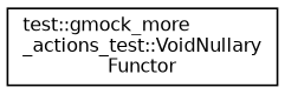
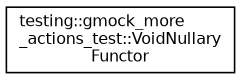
  digraph {
    rankdir=TB
-   n1 [color=black fillcolor=white fontname=Helvetica fontsize=10 height=0.2 label="test::gmock_more\l_actions_test::VoidNullary\lFunctor" shape=record style=filled width=0.4]
+   n1 [color=black fillcolor=white fontname=Helvetica fontsize=10 height=0.2 label="testing::gmock_more\l_actions_test::VoidNullary\lFunctor" shape=record style=filled width=0.4]
  }
